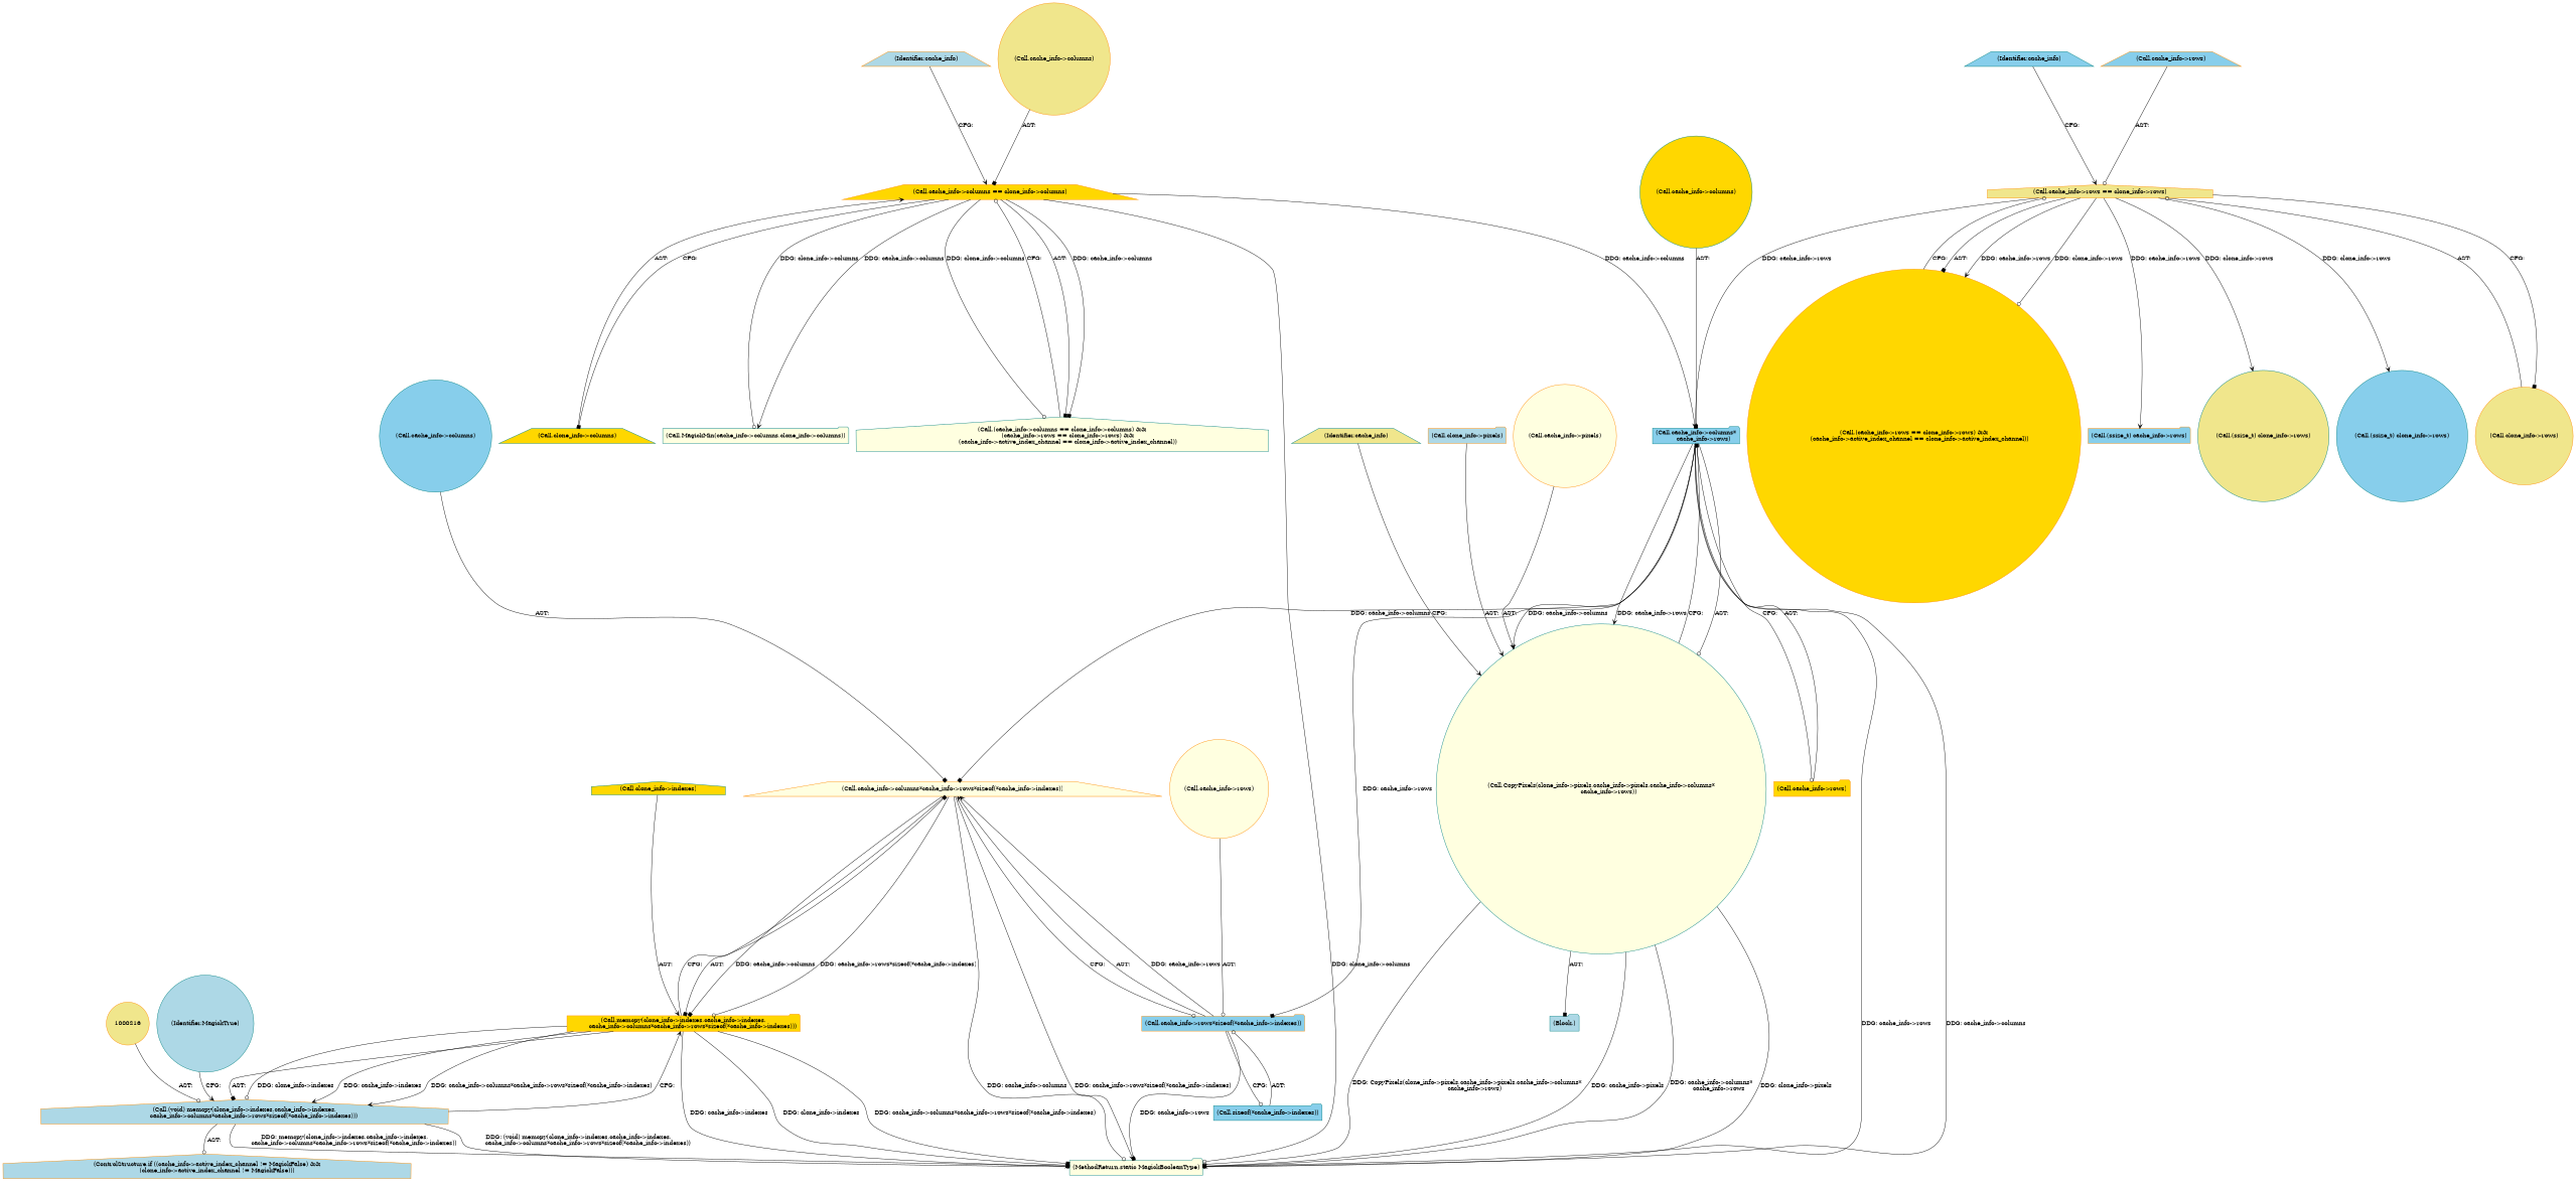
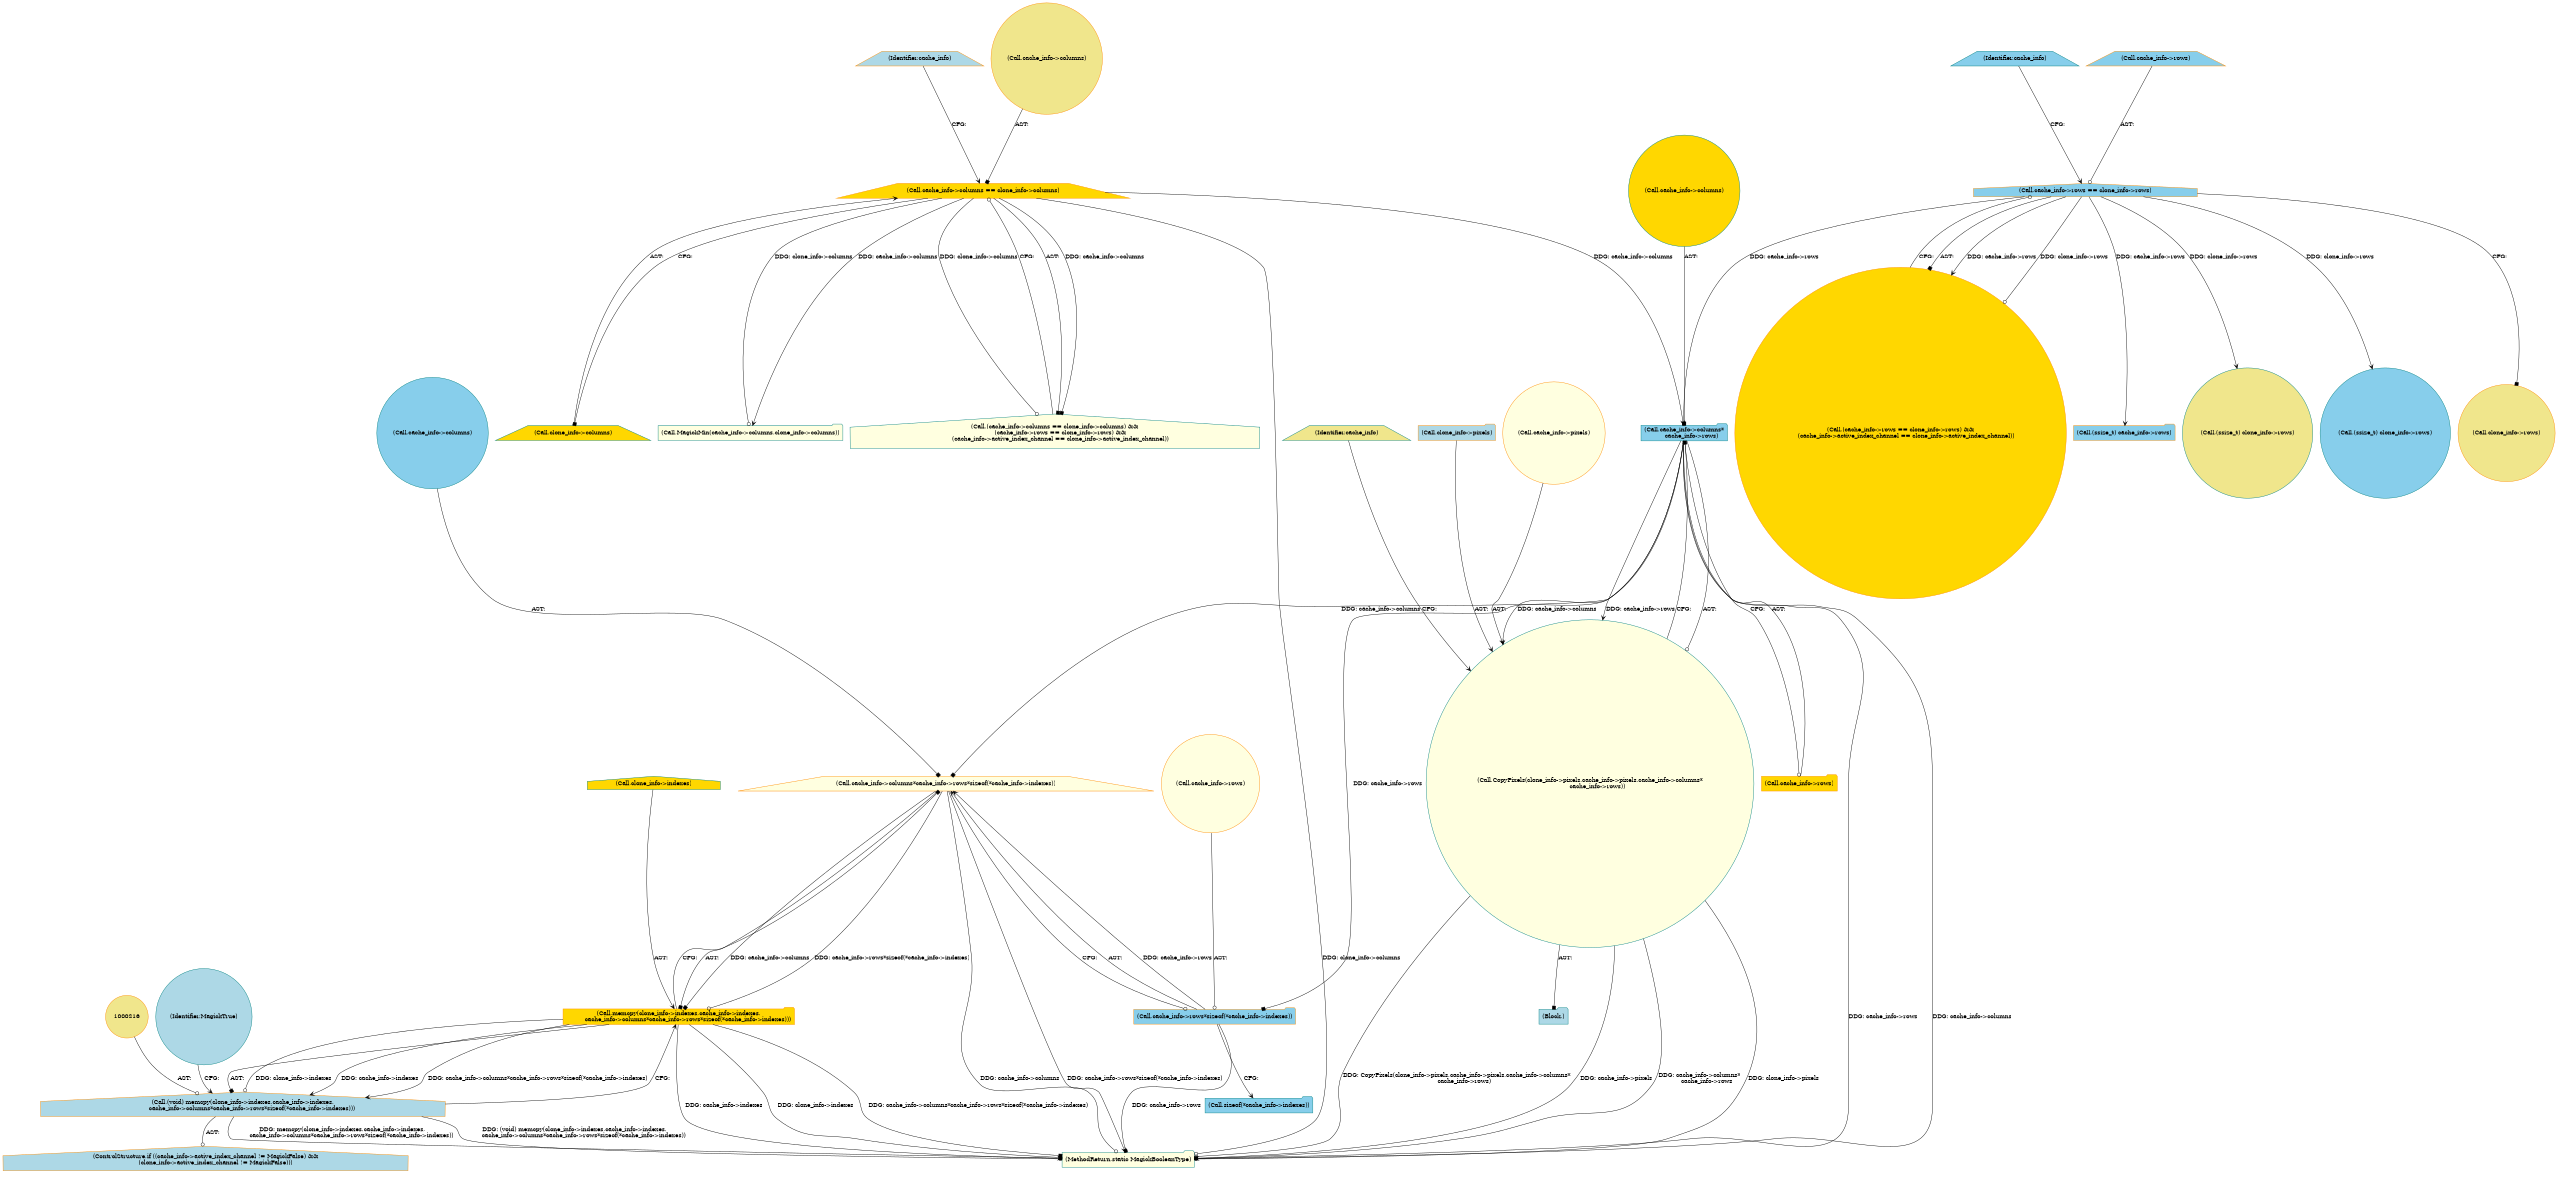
  digraph {
    node [color=darkorange fillcolor=skyblue shape=circle style=filled]
    edge [arrowhead=odot]
    n1 [color=teal label="(Call,cache_info->columns*\n        cache_info->rows)" shape=folder]
    n2 [color=teal fillcolor=lightyellow label="(Call,CopyPixels(clone_info->pixels,cache_info->pixels,cache_info->columns*\n        cache_info->rows))"]
    n3 [fillcolor=lightyellow label="(Call,cache_info->columns*cache_info->rows*sizeof(*cache_info->indexes))" shape=trapezium]
    n4 [label="(Call,cache_info->rows*sizeof(*cache_info->indexes))" shape=folder]
    n5 [color=teal fillcolor=lightyellow label="(MethodReturn,static MagickBooleanType)" shape=folder]
    n6 [fillcolor=gold label="(Call,cache_info->rows)" shape=folder]
    n7 [color=teal fillcolor=lightblue label="(Block,)" shape=folder]
    n8 [fillcolor=gold label="(Call,memcpy(clone_info->indexes,cache_info->indexes,\n          cache_info->columns*cache_info->rows*sizeof(*cache_info->indexes)))" shape=folder]
    n9 [color=teal label="(Call,sizeof(*cache_info->indexes))" shape=folder]
    n10 [fillcolor=gold label="(Call,cache_info->columns == clone_info->columns)" shape=trapezium]
    n11 [color=teal fillcolor=gold label="(Call,clone_info->columns)" shape=trapezium]
    n12 [color=teal fillcolor=lightyellow label="(Call,MagickMin(cache_info->columns,clone_info->columns))" shape=folder]
    n13 [color=teal fillcolor=lightyellow label="(Call,(cache_info->columns == clone_info->columns) &&\n      (cache_info->rows == clone_info->rows) &&\n      (cache_info->active_index_channel == clone_info->active_index_channel))" shape=house]
-   n14 [fillcolor=khaki label="(Call,cache_info->rows == clone_info->rows)" shape=house]
+   n14 [label="(Call,cache_info->rows == clone_info->rows)" shape=house]
    n15 [fillcolor=gold label="(Call,(cache_info->rows == clone_info->rows) &&\n      (cache_info->active_index_channel == clone_info->active_index_channel))"]
    n16 [label="(Call,(ssize_t) cache_info->rows)" shape=folder]
    n17 [color=teal fillcolor=khaki label="(Call,(ssize_t) clone_info->rows)"]
    n18 [color=teal label="(Call,(ssize_t) clone_info->rows)"]
    n19 [fillcolor=khaki label="(Call,clone_info->rows)"]
    n20 [fillcolor=lightblue label="(Call,(void) memcpy(clone_info->indexes,cache_info->indexes,\n          cache_info->columns*cache_info->rows*sizeof(*cache_info->indexes)))" shape=house]
    n21 [fillcolor=lightblue label="(ControlStructure,if ((cache_info->active_index_channel != MagickFalse) &&\n           (clone_info->active_index_channel != MagickFalse)))" shape=house]
    n22 [fillcolor=lightyellow label="(Call,cache_info->rows)"]
    n23 [fillcolor=lightblue label="(Call,clone_info->pixels)" shape=folder]
    n24 [fillcolor=lightyellow label="(Call,cache_info->pixels)"]
    n25 [color=teal label="(Call,cache_info->columns)"]
    n26 [fillcolor=lightblue label="(Identifier,cache_info)" shape=trapezium]
    n27 [color=teal label="(Identifier,cache_info)" shape=trapezium]
    n28 [color=teal fillcolor=gold label="(Call,clone_info->indexes)" shape=house]
    n29 [label="(Call,cache_info->rows)" shape=trapezium]
    n30 [fillcolor=khaki label="(Call,cache_info->columns)"]
    n31 [color=teal fillcolor=lightblue label="(Identifier,MagickTrue)"]
    n32 [color=teal fillcolor=gold label="(Call,cache_info->columns)"]
    n33 [color=teal fillcolor=khaki label="(Identifier,cache_info)" shape=trapezium]
    1000216 [fillcolor=khaki]
    n1 -> n2 [label="AST: "]
    n1 -> n2 [arrowhead=vee label="DDG: cache_info->columns"]
    n1 -> n2 [arrowhead=vee label="DDG: cache_info->rows"]
    n1 -> n3 [arrowhead=box label="DDG: cache_info->columns"]
    n1 -> n4 [arrowhead=box label="DDG: cache_info->rows"]
    n1 -> n5 [arrowhead=box label="DDG: cache_info->rows"]
    n1 -> n5 [label="DDG: cache_info->columns"]
    n1 -> n6 [label="CFG: "]
    n2 -> n1 [arrowhead=box label="CFG: "]
    n2 -> n5 [label="DDG: clone_info->pixels"]
    n2 -> n5 [label="DDG: CopyPixels(clone_info->pixels,cache_info->pixels,cache_info->columns*\n        cache_info->rows)"]
    n2 -> n5 [arrowhead=box label="DDG: cache_info->pixels"]
    n2 -> n5 [arrowhead=vee label="DDG: cache_info->columns*\n        cache_info->rows"]
    n2 -> n7 [arrowhead=box label="AST: "]
    n3 -> n4 [label="CFG: "]
    n3 -> n5 [label="DDG: cache_info->columns"]
    n3 -> n5 [arrowhead=vee label="DDG: cache_info->rows*sizeof(*cache_info->indexes)"]
    n3 -> n8 [arrowhead=box label="AST: "]
    n3 -> n8 [arrowhead=box label="DDG: cache_info->columns"]
    n3 -> n8 [label="DDG: cache_info->rows*sizeof(*cache_info->indexes)"]
    n4 -> n3 [arrowhead=vee label="AST: "]
    n4 -> n3 [arrowhead=vee label="DDG: cache_info->rows"]
    n4 -> n5 [arrowhead=box label="DDG: cache_info->rows"]
-   n4 -> n9 [label="CFG: "]
+   n4 -> n9 [arrowhead=vee label="CFG: "]
    n6 -> n1 [label="AST: "]
    n8 -> n3 [arrowhead=box label="CFG: "]
    n8 -> n5 [arrowhead=box label="DDG: cache_info->indexes"]
    n8 -> n5 [label="DDG: clone_info->indexes"]
    n8 -> n5 [arrowhead=box label="DDG: cache_info->columns*cache_info->rows*sizeof(*cache_info->indexes)"]
    n8 -> n20 [arrowhead=box label="AST: "]
    n8 -> n20 [label="DDG: clone_info->indexes"]
    n8 -> n20 [arrowhead=vee label="DDG: cache_info->indexes"]
    n8 -> n20 [arrowhead=vee label="DDG: cache_info->columns*cache_info->rows*sizeof(*cache_info->indexes)"]
-   n9 -> n4 [label="AST: "]
    n10 -> n1 [arrowhead=vee label="DDG: cache_info->columns"]
    n10 -> n5 [label="DDG: clone_info->columns"]
    n10 -> n11 [arrowhead=box label="CFG: "]
    n10 -> n12 [arrowhead=vee label="DDG: cache_info->columns"]
    n10 -> n12 [label="DDG: clone_info->columns"]
    n10 -> n13 [arrowhead=box label="AST: "]
    n10 -> n13 [arrowhead=box label="DDG: cache_info->columns"]
    n10 -> n13 [label="DDG: clone_info->columns"]
    n11 -> n10 [arrowhead=vee label="AST: "]
    n13 -> n10 [label="CFG: "]
    n14 -> n1 [arrowhead=box label="DDG: cache_info->rows"]
    n14 -> n15 [arrowhead=box label="AST: "]
    n14 -> n15 [arrowhead=vee label="DDG: cache_info->rows"]
    n14 -> n15 [label="DDG: clone_info->rows"]
    n14 -> n16 [arrowhead=vee label="DDG: cache_info->rows"]
    n14 -> n17 [arrowhead=vee label="DDG: clone_info->rows"]
    n14 -> n18 [arrowhead=vee label="DDG: clone_info->rows"]
    n14 -> n19 [arrowhead=box label="CFG: "]
    n15 -> n14 [label="CFG: "]
-   n19 -> n14 [label="AST: "]
    n20 -> n5 [arrowhead=vee label="DDG: memcpy(clone_info->indexes,cache_info->indexes,\n          cache_info->columns*cache_info->rows*sizeof(*cache_info->indexes))"]
    n20 -> n5 [label="DDG: (void) memcpy(clone_info->indexes,cache_info->indexes,\n          cache_info->columns*cache_info->rows*sizeof(*cache_info->indexes))"]
    n20 -> n8 [arrowhead=vee label="CFG: "]
    n20 -> n21 [label="AST: "]
    n22 -> n4 [label="AST: "]
    n23 -> n2 [arrowhead=vee label="AST: "]
    n24 -> n2 [arrowhead=vee label="AST: "]
    n25 -> n3 [arrowhead=box label="AST: "]
    n26 -> n10 [arrowhead=vee label="CFG: "]
    n27 -> n14 [arrowhead=vee label="CFG: "]
    n28 -> n8 [arrowhead=vee label="AST: "]
    n29 -> n14 [label="AST: "]
    n30 -> n10 [arrowhead=box label="AST: "]
    n31 -> n20 [arrowhead=vee label="CFG: "]
    n32 -> n1 [arrowhead=box label="AST: "]
    n33 -> n2 [arrowhead=vee label="CFG: "]
    1000216 -> n20 [label="AST: "]
  }
